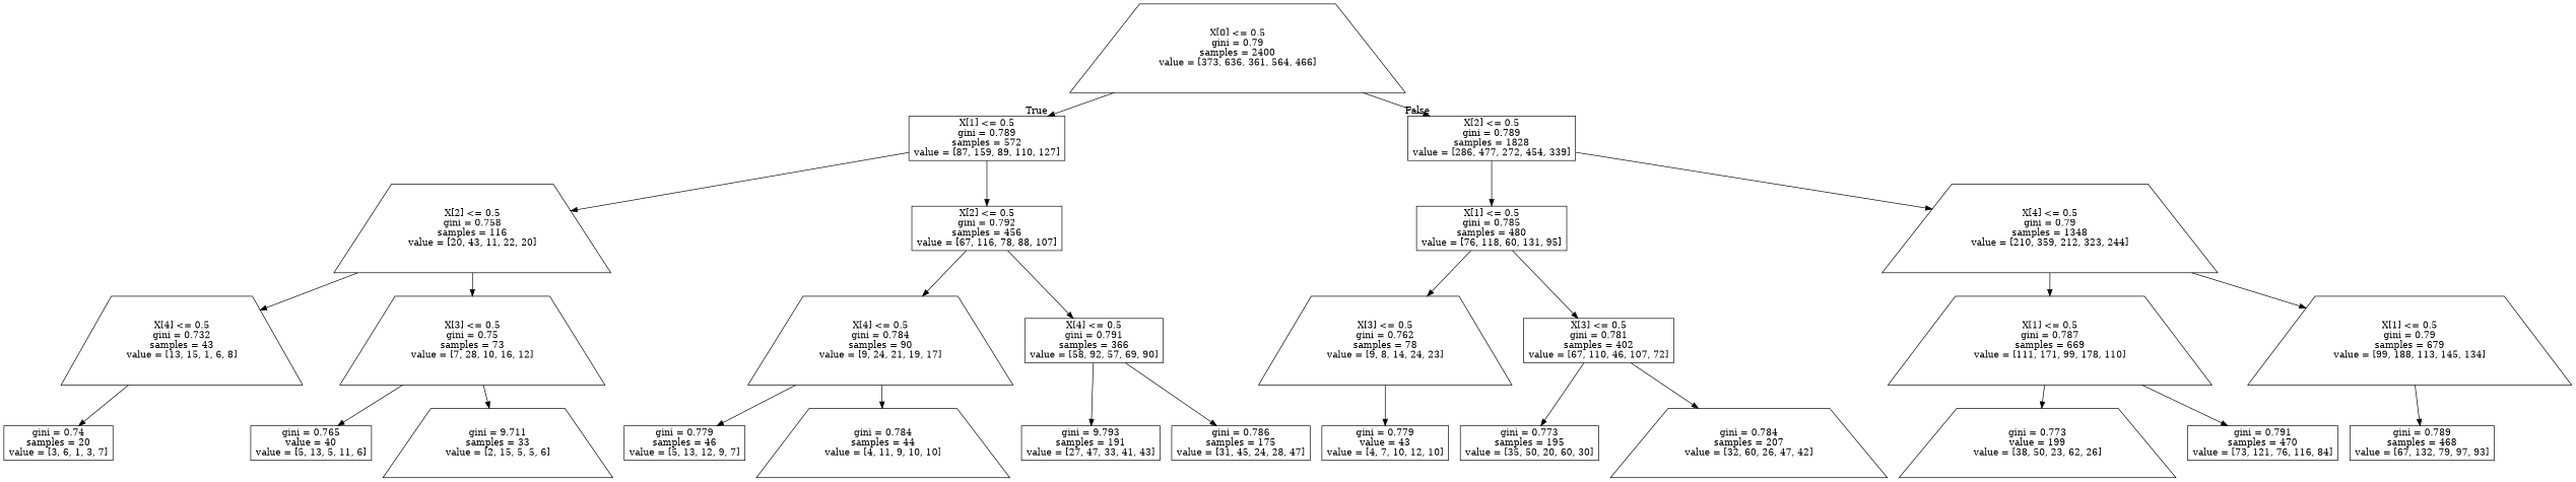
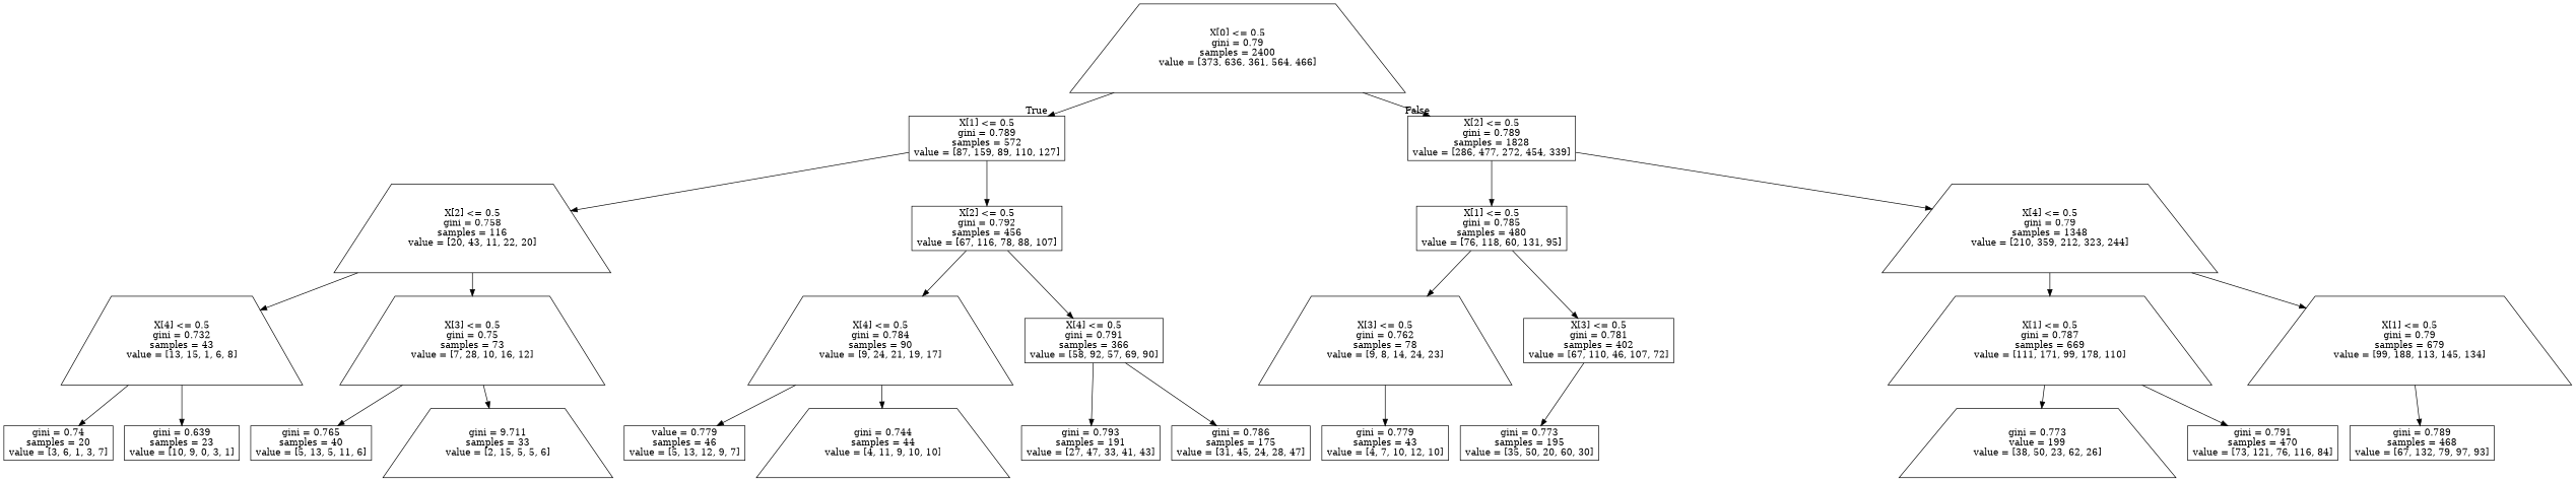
  digraph {
    node [shape=box]
    n1 [label="X[0] <= 0.5\ngini = 0.79\nsamples = 2400\nvalue = [373, 636, 361, 564, 466]" shape=trapezium]
    n2 [label="X[1] <= 0.5\ngini = 0.789\nsamples = 572\nvalue = [87, 159, 89, 110, 127]"]
    n3 [label="X[2] <= 0.5\ngini = 0.789\nsamples = 1828\nvalue = [286, 477, 272, 454, 339]"]
    n4 [label="X[2] <= 0.5\ngini = 0.758\nsamples = 116\nvalue = [20, 43, 11, 22, 20]" shape=trapezium]
    n5 [label="X[2] <= 0.5\ngini = 0.792\nsamples = 456\nvalue = [67, 116, 78, 88, 107]"]
    n6 [label="X[1] <= 0.5\ngini = 0.785\nsamples = 480\nvalue = [76, 118, 60, 131, 95]"]
    n7 [label="X[4] <= 0.5\ngini = 0.79\nsamples = 1348\nvalue = [210, 359, 212, 323, 244]" shape=trapezium]
    n8 [label="X[4] <= 0.5\ngini = 0.732\nsamples = 43\nvalue = [13, 15, 1, 6, 8]" shape=trapezium]
    n9 [label="X[3] <= 0.5\ngini = 0.75\nsamples = 73\nvalue = [7, 28, 10, 16, 12]" shape=trapezium]
    n10 [label="X[4] <= 0.5\ngini = 0.784\nsamples = 90\nvalue = [9, 24, 21, 19, 17]" shape=trapezium]
    n11 [label="X[4] <= 0.5\ngini = 0.791\nsamples = 366\nvalue = [58, 92, 57, 69, 90]"]
    n12 [label="gini = 0.74\nsamples = 20\nvalue = [3, 6, 1, 3, 7]"]
-   n14 [label="gini = 0.765\nvalue = 40\nvalue = [5, 13, 5, 11, 6]"]
+   n13 [label="gini = 0.639\nsamples = 23\nvalue = [10, 9, 0, 3, 1]"]
+   n14 [label="gini = 0.765\nsamples = 40\nvalue = [5, 13, 5, 11, 6]"]
    n15 [label="gini = 9.711\nsamples = 33\nvalue = [2, 15, 5, 5, 6]" shape=trapezium]
-   n16 [label="gini = 0.779\nsamples = 46\nvalue = [5, 13, 12, 9, 7]"]
-   n17 [label="gini = 0.784\nsamples = 44\nvalue = [4, 11, 9, 10, 10]" shape=trapezium]
-   n18 [label="gini = 9.793\nsamples = 191\nvalue = [27, 47, 33, 41, 43]"]
+   n16 [label="value = 0.779\nsamples = 46\nvalue = [5, 13, 12, 9, 7]"]
+   n17 [label="gini = 0.744\nsamples = 44\nvalue = [4, 11, 9, 10, 10]" shape=trapezium]
+   n18 [label="gini = 0.793\nsamples = 191\nvalue = [27, 47, 33, 41, 43]"]
    n19 [label="gini = 0.786\nsamples = 175\nvalue = [31, 45, 24, 28, 47]"]
    n20 [label="X[3] <= 0.5\ngini = 0.762\nsamples = 78\nvalue = [9, 8, 14, 24, 23]" shape=trapezium]
    n21 [label="X[3] <= 0.5\ngini = 0.781\nsamples = 402\nvalue = [67, 110, 46, 107, 72]"]
    n22 [label="X[1] <= 0.5\ngini = 0.787\nsamples = 669\nvalue = [111, 171, 99, 178, 110]" shape=trapezium]
    n23 [label="X[1] <= 0.5\ngini = 0.79\nsamples = 679\nvalue = [99, 188, 113, 145, 134]" shape=trapezium]
-   n24 [label="gini = 0.779\nvalue = 43\nvalue = [4, 7, 10, 12, 10]"]
+   n24 [label="gini = 0.779\nsamples = 43\nvalue = [4, 7, 10, 12, 10]"]
    n25 [label="gini = 0.773\nsamples = 195\nvalue = [35, 50, 20, 60, 30]"]
-   n26 [label="gini = 0.784\nsamples = 207\nvalue = [32, 60, 26, 47, 42]" shape=trapezium]
    n27 [label="gini = 0.773\nvalue = 199\nvalue = [38, 50, 23, 62, 26]" shape=trapezium]
    n28 [label="gini = 0.791\nsamples = 470\nvalue = [73, 121, 76, 116, 84]"]
    n29 [label="gini = 0.789\nsamples = 468\nvalue = [67, 132, 79, 97, 93]"]
    n1 -> n2 [headlabel=True labelangle=45 labeldistance=2.5]
    n1 -> n3 [headlabel=False labelangle=-45 labeldistance=2.5]
    n2 -> n4
    n2 -> n5
    n3 -> n6
    n3 -> n7
    n4 -> n8
    n4 -> n9
    n5 -> n10
    n5 -> n11
    n6 -> n20
    n6 -> n21
    n7 -> n22
    n7 -> n23
    n8 -> n12
+   n8 -> n13
    n9 -> n14
    n9 -> n15
    n10 -> n16
    n10 -> n17
    n11 -> n18
    n11 -> n19
    n20 -> n24
    n21 -> n25
-   n21 -> n26
    n22 -> n27
    n22 -> n28
    n23 -> n29
  }
